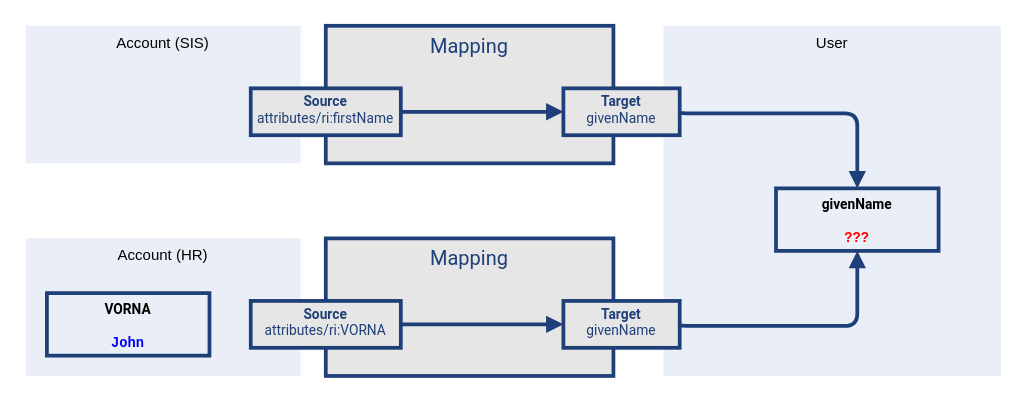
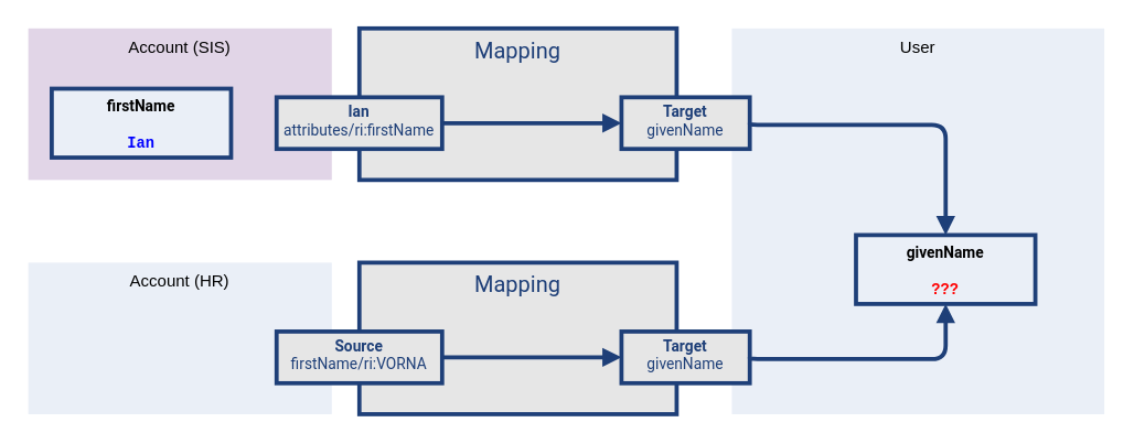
  <mxCell id="0" />
  <mxCell id="1" parent="0" />
  <mxCell id="2" value="User" style="rounded=0;whiteSpace=wrap;html=1;strokeWidth=2;perimeterSpacing=0;glass=0;strokeColor=none;fillColor=#EAEFF7;verticalAlign=top;" parent="1" vertex="1"><mxGeometry x="530" y="20" width="270" height="280" as="geometry" /></mxCell>
- <mxCell id="3" value="Account (SIS)" style="rounded=0;whiteSpace=wrap;html=1;strokeWidth=2;perimeterSpacing=0;glass=0;strokeColor=none;fillColor=#EAEFF7;verticalAlign=top;" parent="1" vertex="1"><mxGeometry x="20" y="20" width="220" height="110" as="geometry" /></mxCell>
+ <mxCell id="3" value="Account (SIS)" style="rounded=0;whiteSpace=wrap;html=1;strokeWidth=2;perimeterSpacing=0;glass=0;strokeColor=none;fillColor=#e1d5e7;verticalAlign=top;" parent="1" vertex="1"><mxGeometry x="20" y="20" width="220" height="110" as="geometry" /></mxCell>
  <mxCell id="4" value="&lt;font color=&quot;#1e3f78&quot;&gt;&lt;font style=&quot;font-size: 16px; font-weight: normal;&quot;&gt;Mapping&lt;/font&gt;&lt;br&gt;&lt;br&gt;&lt;/font&gt;" style="rounded=0;whiteSpace=wrap;html=1;strokeWidth=3;perimeterSpacing=0;glass=0;strokeColor=#1E3F78;fontFamily=Roboto;fontSource=https%3A%2F%2Ffonts.googleapis.com%2Fcss%3Ffamily%3DRoboto;fontColor=#FFFFFF;fontSize=11;fontStyle=1;spacing=2;verticalAlign=top;fillColor=#E6E6E6;" parent="1" vertex="1"><mxGeometry x="260" y="20" width="230" height="110" as="geometry" /></mxCell>
  <mxCell id="5" value="" style="edgeStyle=elbowEdgeStyle;elbow=horizontal;endArrow=block;html=1;fontFamily=Roboto;fontSource=https%3A%2F%2Ffonts.googleapis.com%2Fcss2%3Ffamily%3DRoboto%3Aital%2Cwght%401%2C300%26display%3Dswapp;fontSize=9;fontColor=#FFFFFF;strokeColor=#1E3F78;strokeWidth=3;endFill=1;exitX=1;exitY=0.5;exitDx=0;exitDy=0;entryX=0;entryY=0.5;entryDx=0;entryDy=0;" parent="1" source="6" target="7" edge="1"><mxGeometry width="50" height="50" relative="1" as="geometry"><mxPoint x="368" y="395.25" as="sourcePoint" /><mxPoint x="355" y="140" as="targetPoint" /><Array as="points"><mxPoint x="390" y="90" /></Array></mxGeometry></mxCell>
- <mxCell id="6" value="&lt;font color=&quot;#1e3f78&quot;&gt;Source&lt;br&gt;&lt;span style=&quot;font-weight: 400&quot;&gt;attributes/ri:firstName&lt;/span&gt;&lt;br&gt;&lt;/font&gt;" style="rounded=0;whiteSpace=wrap;html=1;strokeWidth=3;perimeterSpacing=0;glass=0;strokeColor=#1E3F78;fontFamily=Roboto;fontSource=https%3A%2F%2Ffonts.googleapis.com%2Fcss%3Ffamily%3DRoboto;fontColor=#FFFFFF;fontSize=11;fontStyle=1;spacing=0;verticalAlign=top;fillColor=#E6E6E6;" parent="1" vertex="1"><mxGeometry x="200" y="70" width="120" height="37.5" as="geometry" /></mxCell>
+ <mxCell id="6" value="&lt;font color=&quot;#1e3f78&quot;&gt;Ian&lt;br&gt;&lt;span style=&quot;font-weight: 400&quot;&gt;attributes/ri:firstName&lt;/span&gt;&lt;br&gt;&lt;/font&gt;" style="rounded=0;whiteSpace=wrap;html=1;strokeWidth=3;perimeterSpacing=0;glass=0;strokeColor=#1E3F78;fontFamily=Roboto;fontSource=https%3A%2F%2Ffonts.googleapis.com%2Fcss%3Ffamily%3DRoboto;fontColor=#FFFFFF;fontSize=11;fontStyle=1;spacing=0;verticalAlign=top;fillColor=#E6E6E6;" parent="1" vertex="1"><mxGeometry x="200" y="70" width="120" height="37.5" as="geometry" /></mxCell>
  <mxCell id="7" value="&lt;font color=&quot;#1e3f78&quot;&gt;Target&lt;br&gt;&lt;span style=&quot;font-weight: 400&quot;&gt;givenName&lt;/span&gt;&lt;br&gt;&lt;/font&gt;" style="rounded=0;whiteSpace=wrap;html=1;strokeWidth=3;perimeterSpacing=0;glass=0;strokeColor=#1E3F78;fontFamily=Roboto;fontSource=https%3A%2F%2Ffonts.googleapis.com%2Fcss%3Ffamily%3DRoboto;fontColor=#FFFFFF;fontSize=11;fontStyle=1;spacing=0;verticalAlign=top;fillColor=#E6E6E6;" parent="1" vertex="1"><mxGeometry x="450" y="70" width="93" height="37.5" as="geometry" /></mxCell>
  <mxCell id="8" value="" style="edgeStyle=elbowEdgeStyle;elbow=vertical;endArrow=block;html=1;fontFamily=Roboto;fontSource=https%3A%2F%2Ffonts.googleapis.com%2Fcss2%3Ffamily%3DRoboto%3Aital%2Cwght%401%2C300%26display%3Dswapp;fontSize=9;fontColor=#FFFFFF;strokeColor=#1E3F78;strokeWidth=3;endFill=1;rounded=1;endSize=6;jumpSize=6;exitX=1;exitY=0.5;exitDx=0;exitDy=0;entryX=0.5;entryY=0;entryDx=0;entryDy=0;" parent="1" source="7" target="10" edge="1"><mxGeometry width="50" height="50" relative="1" as="geometry"><mxPoint x="722" y="162.5" as="sourcePoint" /><mxPoint x="700" y="200" as="targetPoint" /><Array as="points"><mxPoint x="620" y="90" /></Array></mxGeometry></mxCell>
- <mxCell id="10" value="givenName&lt;span style=&quot;font-weight: normal&quot;&gt;&lt;br&gt;&lt;br&gt;&lt;/span&gt;&lt;font color=&quot;#ff0000&quot; style=&quot;&quot; face=&quot;Courier New&quot;&gt;???&lt;/font&gt;" style="rounded=0;whiteSpace=wrap;html=1;strokeWidth=3;perimeterSpacing=0;glass=0;fontFamily=Roboto;fontSource=https%3A%2F%2Ffonts.googleapis.com%2Fcss%3Ffamily%3DRoboto;fontSize=11;fontStyle=1;spacing=2;strokeColor=#1E3F78;verticalAlign=top;fillColor=#EAEFF7;" vertex="1" parent="1"><mxGeometry x="620" y="150" width="130" height="50" as="geometry" /></mxCell>
+ <mxCell id="9" value="firstName&lt;span style=&quot;font-weight: normal;&quot;&gt;&lt;br&gt;&lt;br&gt;&lt;/span&gt;&lt;font color=&quot;#0000ff&quot; face=&quot;Courier New&quot;&gt;Ian&lt;/font&gt;" style="rounded=0;whiteSpace=wrap;html=1;strokeWidth=3;perimeterSpacing=0;glass=0;fontFamily=Roboto;fontSource=https%3A%2F%2Ffonts.googleapis.com%2Fcss%3Ffamily%3DRoboto;fontSize=11;fontStyle=1;spacing=2;strokeColor=#1E3F78;verticalAlign=top;fillColor=#EAEFF7;" parent="1" vertex="1"><mxGeometry x="37" y="63.75" width="130" height="50" as="geometry" /></mxCell>
+ <mxCell id="10" value="givenName&lt;span style=&quot;font-weight: normal&quot;&gt;&lt;br&gt;&lt;br&gt;&lt;/span&gt;&lt;font color=&quot;#ff0000&quot; style=&quot;&quot; face=&quot;Courier New&quot;&gt;???&lt;/font&gt;" style="rounded=0;whiteSpace=wrap;html=1;strokeWidth=3;perimeterSpacing=0;glass=0;fontFamily=Roboto;fontSource=https%3A%2F%2Ffonts.googleapis.com%2Fcss%3Ffamily%3DRoboto;fontSize=11;fontStyle=1;spacing=2;strokeColor=#1E3F78;verticalAlign=top;fillColor=#EAEFF7;" vertex="1" parent="1"><mxGeometry x="620" y="170" width="130" height="50" as="geometry" /></mxCell>
  <mxCell id="11" value="Account (HR)" style="rounded=0;whiteSpace=wrap;html=1;strokeWidth=2;perimeterSpacing=0;glass=0;strokeColor=none;fillColor=#EAEFF7;verticalAlign=top;" vertex="1" parent="1"><mxGeometry x="20" y="190" width="220" height="110" as="geometry" /></mxCell>
  <mxCell id="12" value="&lt;font color=&quot;#1e3f78&quot;&gt;&lt;font style=&quot;font-size: 16px; font-weight: normal;&quot;&gt;Mapping&lt;/font&gt;&lt;br&gt;&lt;br&gt;&lt;/font&gt;" style="rounded=0;whiteSpace=wrap;html=1;strokeWidth=3;perimeterSpacing=0;glass=0;strokeColor=#1E3F78;fontFamily=Roboto;fontSource=https%3A%2F%2Ffonts.googleapis.com%2Fcss%3Ffamily%3DRoboto;fontColor=#FFFFFF;fontSize=11;fontStyle=1;spacing=2;verticalAlign=top;fillColor=#E6E6E6;" vertex="1" parent="1"><mxGeometry x="260" y="190" width="230" height="110" as="geometry" /></mxCell>
  <mxCell id="13" value="" style="edgeStyle=elbowEdgeStyle;elbow=horizontal;endArrow=block;html=1;fontFamily=Roboto;fontSource=https%3A%2F%2Ffonts.googleapis.com%2Fcss2%3Ffamily%3DRoboto%3Aital%2Cwght%401%2C300%26display%3Dswapp;fontSize=9;fontColor=#FFFFFF;strokeColor=#1E3F78;strokeWidth=3;endFill=1;exitX=1;exitY=0.5;exitDx=0;exitDy=0;entryX=0;entryY=0.5;entryDx=0;entryDy=0;" edge="1" parent="1" source="14" target="15"><mxGeometry width="50" height="50" relative="1" as="geometry"><mxPoint x="368" y="565.25" as="sourcePoint" /><mxPoint x="355" y="310" as="targetPoint" /><Array as="points"><mxPoint x="390" y="260" /></Array></mxGeometry></mxCell>
- <mxCell id="14" value="&lt;font color=&quot;#1e3f78&quot;&gt;Source&lt;br&gt;&lt;span style=&quot;font-weight: 400&quot;&gt;attributes/ri:&lt;/span&gt;&lt;/font&gt;&lt;span style=&quot;color: rgb(30, 63, 120); font-weight: 400;&quot;&gt;VORNA&lt;/span&gt;&lt;font color=&quot;#1e3f78&quot;&gt;&lt;br&gt;&lt;/font&gt;" style="rounded=0;whiteSpace=wrap;html=1;strokeWidth=3;perimeterSpacing=0;glass=0;strokeColor=#1E3F78;fontFamily=Roboto;fontSource=https%3A%2F%2Ffonts.googleapis.com%2Fcss%3Ffamily%3DRoboto;fontColor=#FFFFFF;fontSize=11;fontStyle=1;spacing=0;verticalAlign=top;fillColor=#E6E6E6;" vertex="1" parent="1"><mxGeometry x="200" y="240" width="120" height="37.5" as="geometry" /></mxCell>
+ <mxCell id="14" value="&lt;font color=&quot;#1e3f78&quot;&gt;Source&lt;br&gt;&lt;span style=&quot;font-weight: 400&quot;&gt;firstName/ri:&lt;/span&gt;&lt;/font&gt;&lt;span style=&quot;color: rgb(30, 63, 120); font-weight: 400;&quot;&gt;VORNA&lt;/span&gt;&lt;font color=&quot;#1e3f78&quot;&gt;&lt;br&gt;&lt;/font&gt;" style="rounded=0;whiteSpace=wrap;html=1;strokeWidth=3;perimeterSpacing=0;glass=0;strokeColor=#1E3F78;fontFamily=Roboto;fontSource=https%3A%2F%2Ffonts.googleapis.com%2Fcss%3Ffamily%3DRoboto;fontColor=#FFFFFF;fontSize=11;fontStyle=1;spacing=0;verticalAlign=top;fillColor=#E6E6E6;" vertex="1" parent="1"><mxGeometry x="200" y="240" width="120" height="37.5" as="geometry" /></mxCell>
  <mxCell id="15" value="&lt;font color=&quot;#1e3f78&quot;&gt;Target&lt;br&gt;&lt;span style=&quot;font-weight: 400&quot;&gt;givenName&lt;/span&gt;&lt;br&gt;&lt;/font&gt;" style="rounded=0;whiteSpace=wrap;html=1;strokeWidth=3;perimeterSpacing=0;glass=0;strokeColor=#1E3F78;fontFamily=Roboto;fontSource=https%3A%2F%2Ffonts.googleapis.com%2Fcss%3Ffamily%3DRoboto;fontColor=#FFFFFF;fontSize=11;fontStyle=1;spacing=0;verticalAlign=top;fillColor=#E6E6E6;" vertex="1" parent="1"><mxGeometry x="450" y="240" width="93" height="37.5" as="geometry" /></mxCell>
- <mxCell id="16" value="VORNA&lt;span style=&quot;font-weight: normal;&quot;&gt;&lt;br&gt;&lt;br&gt;&lt;/span&gt;&lt;font color=&quot;#0000ff&quot; face=&quot;Courier New&quot;&gt;John&lt;/font&gt;" style="rounded=0;whiteSpace=wrap;html=1;strokeWidth=3;perimeterSpacing=0;glass=0;fontFamily=Roboto;fontSource=https%3A%2F%2Ffonts.googleapis.com%2Fcss%3Ffamily%3DRoboto;fontSize=11;fontStyle=1;spacing=2;strokeColor=#1E3F78;verticalAlign=top;fillColor=#EAEFF7;" vertex="1" parent="1"><mxGeometry x="37" y="233.75" width="130" height="50" as="geometry" /></mxCell>
  <mxCell id="17" value="" style="edgeStyle=elbowEdgeStyle;elbow=vertical;endArrow=block;html=1;fontFamily=Roboto;fontSource=https%3A%2F%2Ffonts.googleapis.com%2Fcss2%3Ffamily%3DRoboto%3Aital%2Cwght%401%2C300%26display%3Dswapp;fontSize=9;fontColor=#FFFFFF;strokeColor=#1E3F78;strokeWidth=3;endFill=1;rounded=1;endSize=6;jumpSize=6;exitX=1;exitY=0.5;exitDx=0;exitDy=0;entryX=0.5;entryY=1;entryDx=0;entryDy=0;" edge="1" parent="1" source="15" target="10"><mxGeometry width="50" height="50" relative="1" as="geometry"><mxPoint x="560" y="258.75" as="sourcePoint" /><mxPoint x="717" y="300" as="targetPoint" /><Array as="points"><mxPoint x="637" y="260" /></Array></mxGeometry></mxCell>
